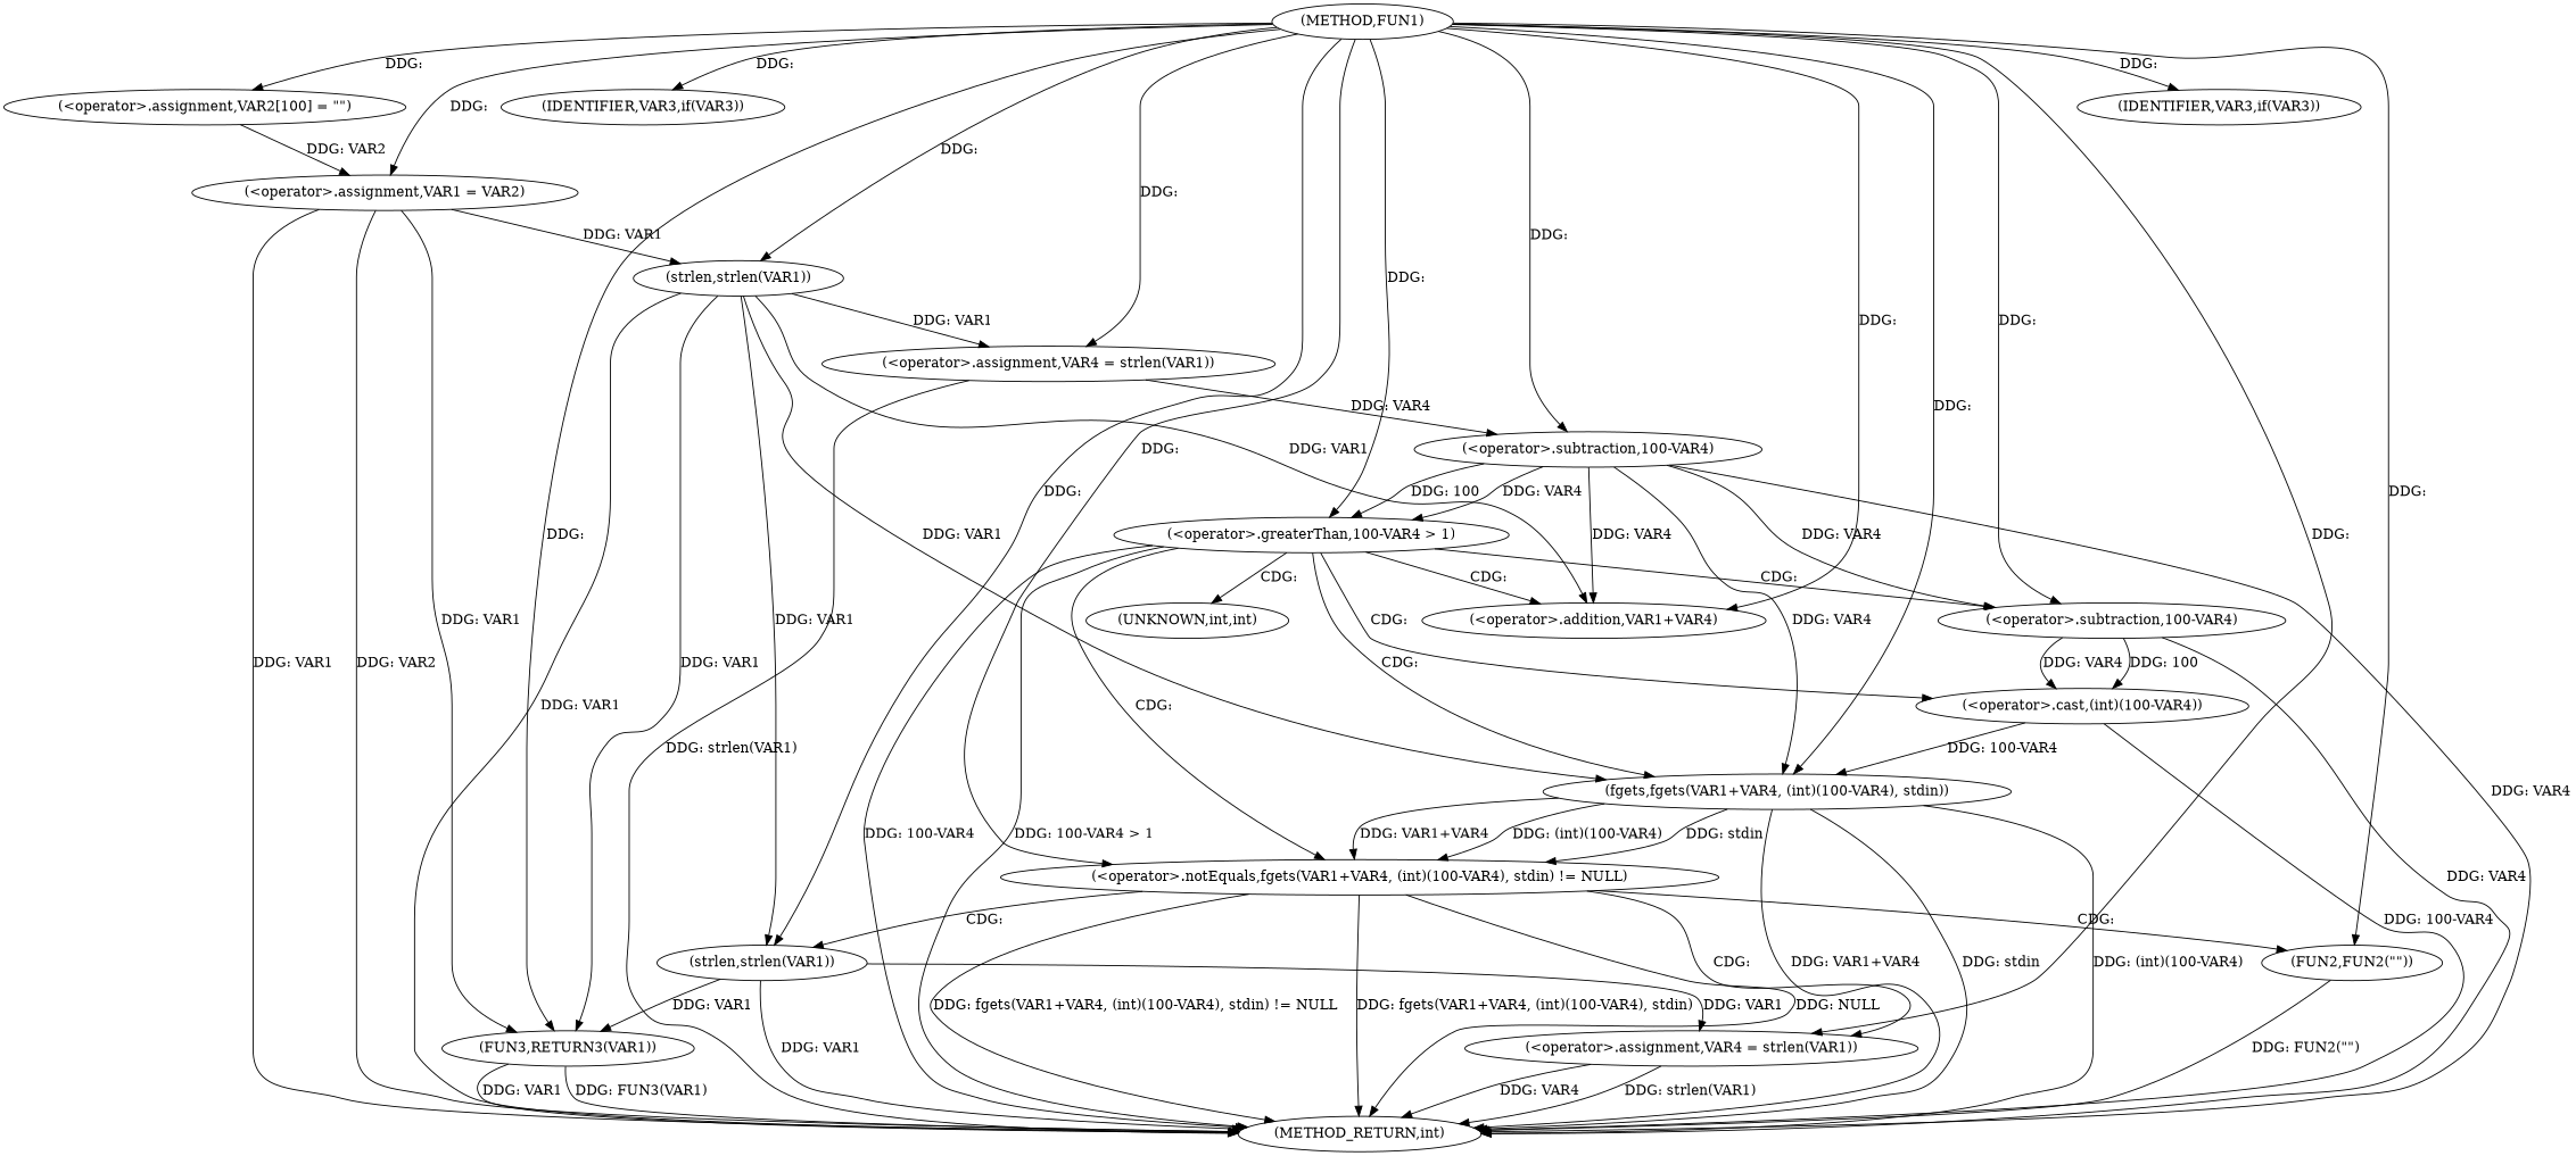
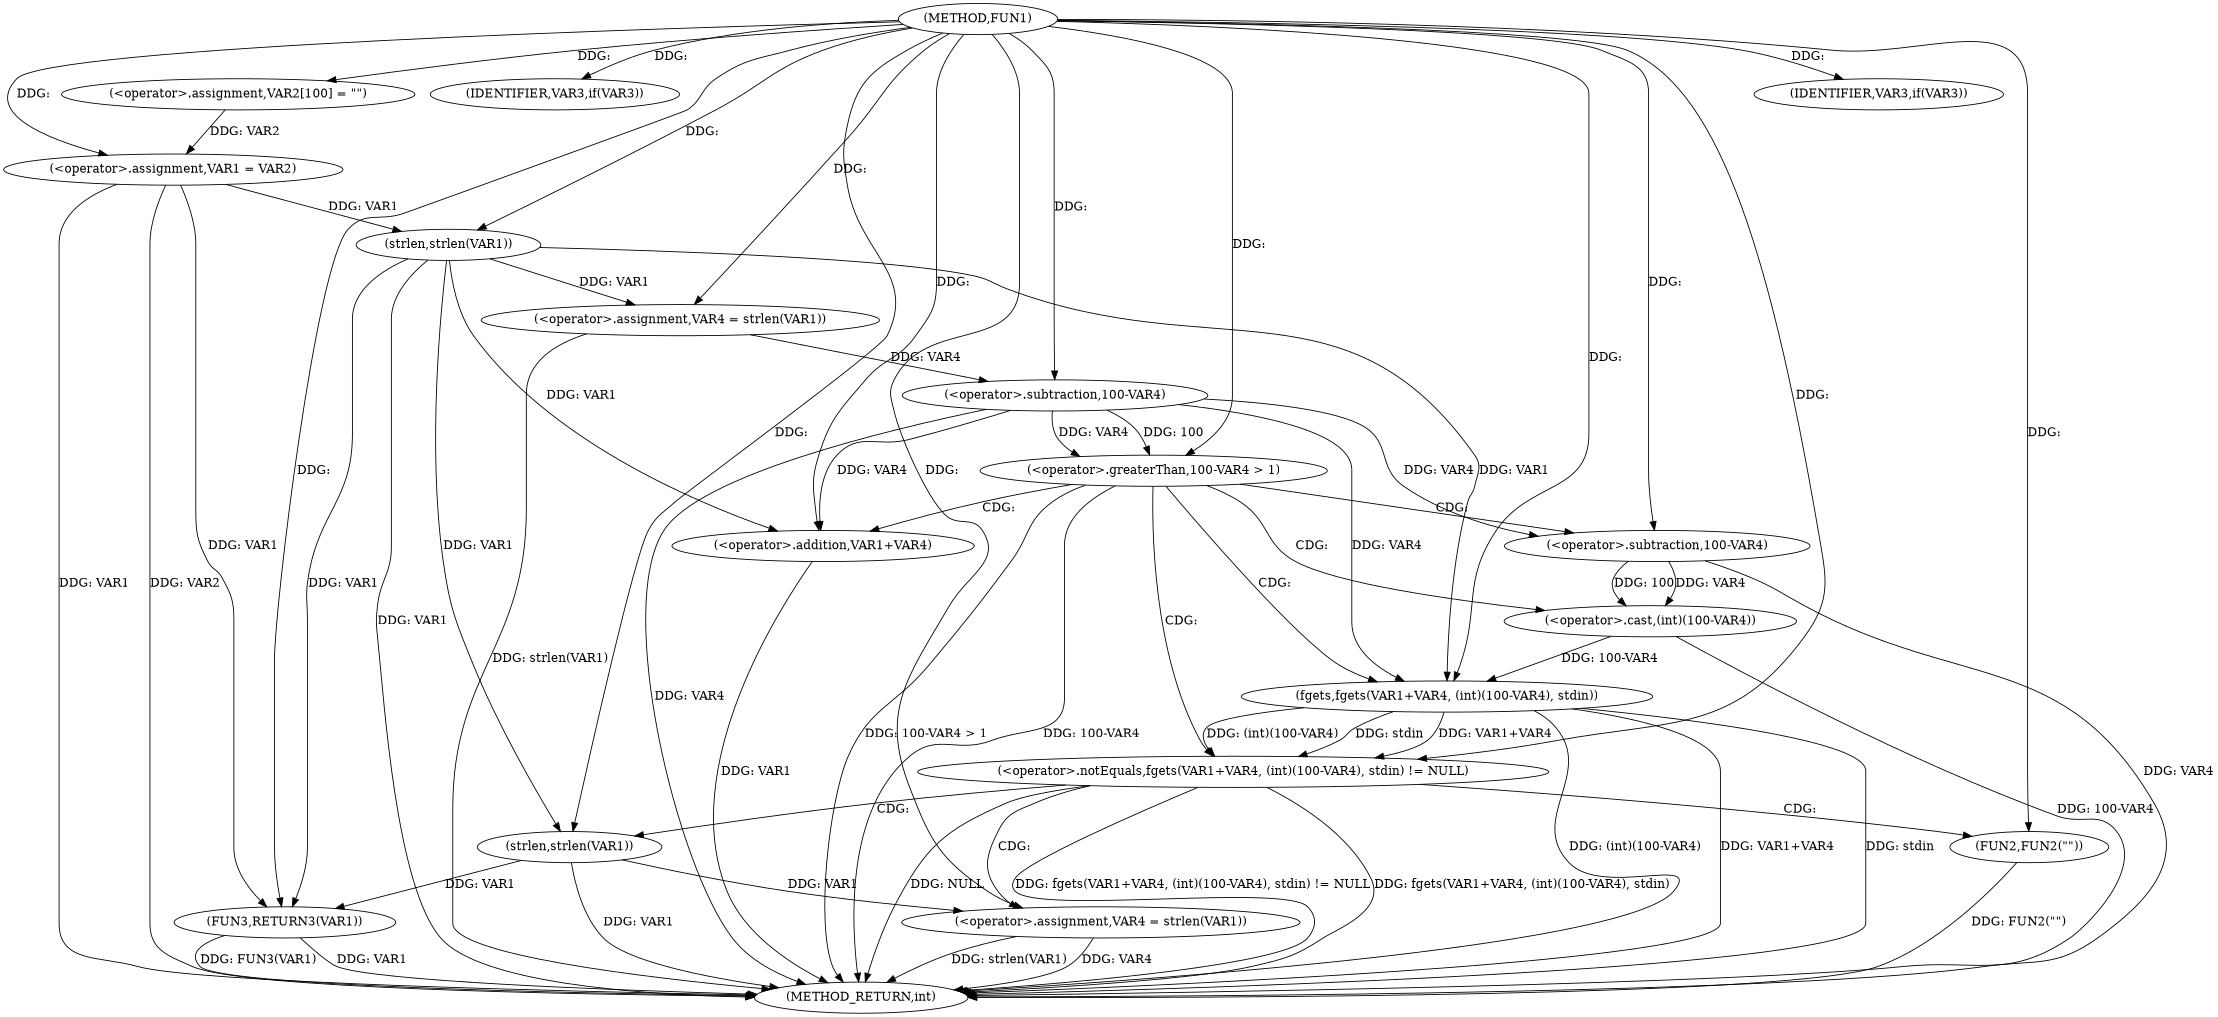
  digraph {
    n1 [label="(METHOD,FUN1)"]
    n2 [label="(<operator>.assignment,VAR2[100] = \"\")"]
    n3 [label="(<operator>.assignment,VAR1 = VAR2)"]
    n4 [label="(IDENTIFIER,VAR3,if(VAR3))"]
    n5 [label="(<operator>.assignment,VAR4 = strlen(VAR1))"]
    n6 [label="(strlen,strlen(VAR1))"]
    n7 [label="(<operator>.greaterThan,100-VAR4 > 1)"]
    n8 [label="(<operator>.subtraction,100-VAR4)"]
    n9 [label="(<operator>.notEquals,fgets(VAR1+VAR4, (int)(100-VAR4), stdin) != NULL)"]
    n10 [label="(fgets,fgets(VAR1+VAR4, (int)(100-VAR4), stdin))"]
    n11 [label="(<operator>.addition,VAR1+VAR4)"]
    n12 [label="(<operator>.subtraction,100-VAR4)"]
    n13 [label="(<operator>.assignment,VAR4 = strlen(VAR1))"]
    n14 [label="(strlen,strlen(VAR1))"]
    n15 [label="(FUN2,FUN2(\"\"))"]
    n16 [label="(IDENTIFIER,VAR3,if(VAR3))"]
    n17 [label="(FUN3,RETURN3(VAR1))"]
    n18 [label="(METHOD_RETURN,int)"]
    n19 [label="(<operator>.cast,(int)(100-VAR4))"]
-   n20 [label="(UNKNOWN,int,int)"]
    n1 -> n2 [label="DDG: "]
    n1 -> n3 [label="DDG: "]
    n1 -> n4 [label="DDG: "]
    n1 -> n5 [label="DDG: "]
    n1 -> n6 [label="DDG: "]
    n1 -> n7 [label="DDG: "]
    n1 -> n8 [label="DDG: "]
    n1 -> n9 [label="DDG: "]
    n1 -> n10 [label="DDG: "]
    n1 -> n11 [label="DDG: "]
    n1 -> n12 [label="DDG: "]
    n1 -> n13 [label="DDG: "]
    n1 -> n14 [label="DDG: "]
    n1 -> n15 [label="DDG: "]
    n1 -> n16 [label="DDG: "]
    n1 -> n17 [label="DDG: "]
    n2 -> n3 [label="DDG: VAR2"]
    n3 -> n6 [label="DDG: VAR1"]
    n3 -> n17 [label="DDG: VAR1"]
    n3 -> n18 [label="DDG: VAR1"]
    n3 -> n18 [label="DDG: VAR2"]
    n5 -> n8 [label="DDG: VAR4"]
    n5 -> n18 [label="DDG: strlen(VAR1)"]
    n6 -> n5 [label="DDG: VAR1"]
    n6 -> n10 [label="DDG: VAR1"]
    n6 -> n11 [label="DDG: VAR1"]
    n6 -> n14 [label="DDG: VAR1"]
    n6 -> n17 [label="DDG: VAR1"]
    n6 -> n18 [label="DDG: VAR1"]
    n7 -> n9 [label="CDG: "]
    n7 -> n10 [label="CDG: "]
    n7 -> n11 [label="CDG: "]
    n7 -> n12 [label="CDG: "]
    n7 -> n18 [label="DDG: 100-VAR4 > 1"]
    n7 -> n18 [label="DDG: 100-VAR4"]
    n7 -> n19 [label="CDG: "]
-   n7 -> n20 [label="CDG: "]
    n8 -> n7 [label="DDG: 100"]
    n8 -> n7 [label="DDG: VAR4"]
    n8 -> n10 [label="DDG: VAR4"]
    n8 -> n11 [label="DDG: VAR4"]
    n8 -> n12 [label="DDG: VAR4"]
    n8 -> n18 [label="DDG: VAR4"]
    n9 -> n13 [label="CDG: "]
    n9 -> n14 [label="CDG: "]
    n9 -> n15 [label="CDG: "]
    n9 -> n18 [label="DDG: fgets(VAR1+VAR4, (int)(100-VAR4), stdin) != NULL"]
    n9 -> n18 [label="DDG: fgets(VAR1+VAR4, (int)(100-VAR4), stdin)"]
    n9 -> n18 [label="DDG: NULL"]
    n10 -> n9 [label="DDG: VAR1+VAR4"]
    n10 -> n9 [label="DDG: (int)(100-VAR4)"]
    n10 -> n9 [label="DDG: stdin"]
    n10 -> n18 [label="DDG: (int)(100-VAR4)"]
    n10 -> n18 [label="DDG: VAR1+VAR4"]
    n10 -> n18 [label="DDG: stdin"]
+   n11 -> n18 [label="DDG: VAR1"]
    n12 -> n18 [label="DDG: VAR4"]
    n12 -> n19 [label="DDG: 100"]
    n12 -> n19 [label="DDG: VAR4"]
    n13 -> n18 [label="DDG: strlen(VAR1)"]
    n13 -> n18 [label="DDG: VAR4"]
    n14 -> n13 [label="DDG: VAR1"]
    n14 -> n17 [label="DDG: VAR1"]
    n14 -> n18 [label="DDG: VAR1"]
    n15 -> n18 [label="DDG: FUN2(\"\")"]
    n17 -> n18 [label="DDG: FUN3(VAR1)"]
    n17 -> n18 [label="DDG: VAR1"]
    n19 -> n10 [label="DDG: 100-VAR4"]
    n19 -> n18 [label="DDG: 100-VAR4"]
  }
